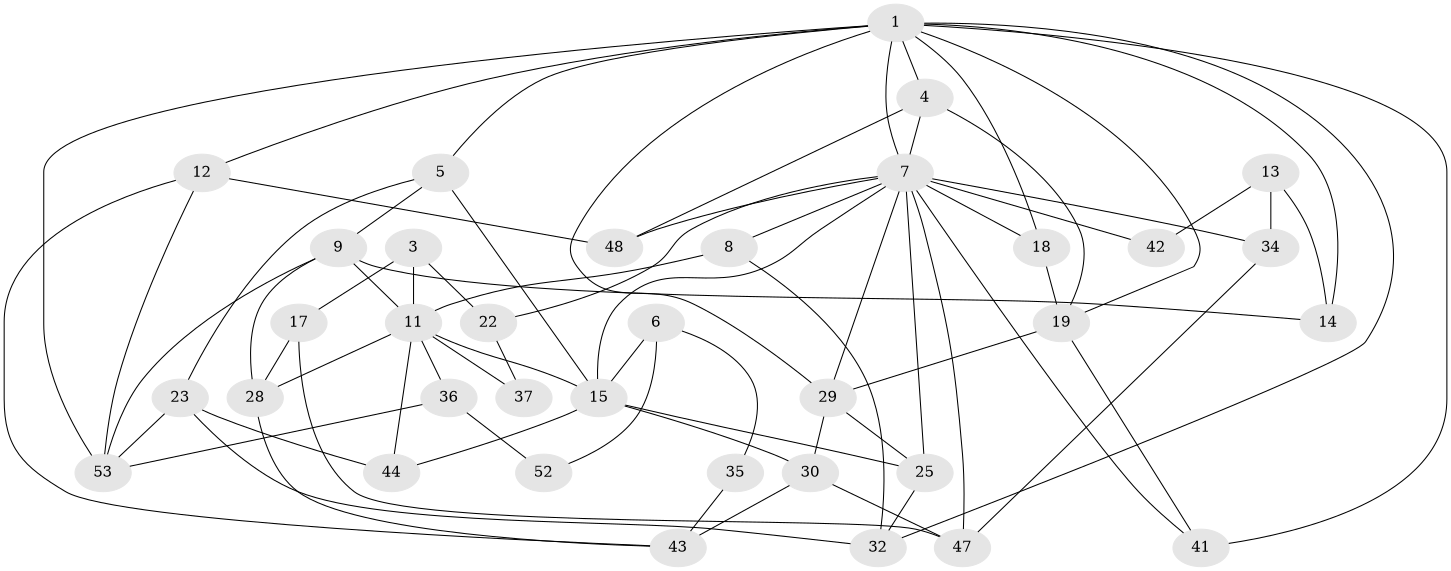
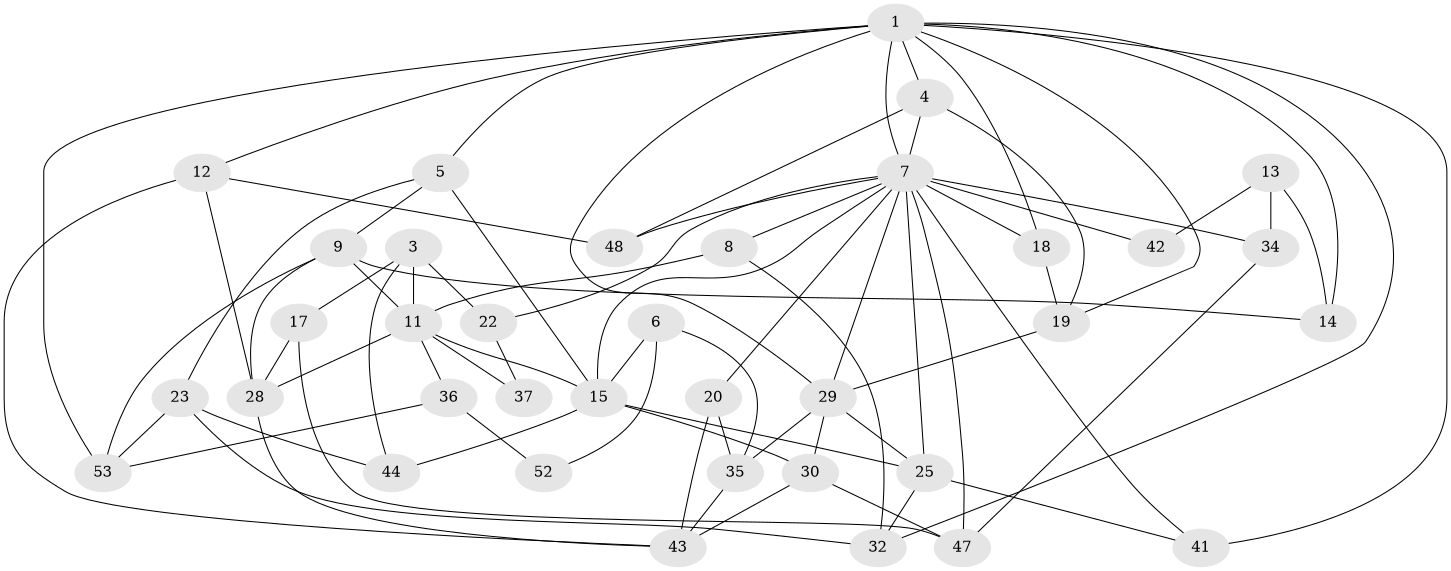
  graph {
    node [color=gray90 style=filled]
    1 [super="+39+16+33"]
    4
    5
    7 [super="+27+40+10"]
    12
    14
    18
    19 [super="+26"]
    n9 [label=29 super="+31"]
    32
    41
    53
    48
    9 [super="+24"]
    15 [super="+49"]
    23
    34
    22
    8
+   20
    25 [super="+45"]
    42
    47
    43
    35
    30
    6
    52
    11 [super="+29"]
    36 [super="+38"]
    28
    37
    3
    17
    44 [super="+46"]
    13
    1 -- 4
    1 -- 5
    1 -- 7
    1 -- 12
    1 -- 14
    1 -- 18
    1 -- 19
    1 -- n9 [weight=2]
    1 -- 32
    1 -- 41 [weight=2]
    1 -- 53 [weight=2]
    4 -- 7
    4 -- 19
    4 -- 48
    5 -- 9
    5 -- 15
    5 -- 23
    7 -- 18
    7 -- n9
    7 -- 41
    7 -- 48
    7 -- 15
    7 -- 34
    7 -- 22
    7 -- 8
+   7 -- 20
    7 -- 25 [weight=2]
    7 -- 42 [weight=2]
    7 -- 47
-   12 -- 53
+   12 -- 28
    12 -- 48
    12 -- 43
    18 -- 19
    19 -- n9
-   19 -- 41 [weight=2]
+   25 -- 41 [weight=2]
    n9 -- 25
+   n9 -- 35
    n9 -- 30
    9 -- 14
    9 -- 53
    9 -- 11
    9 -- 28
    15 -- 25
    15 -- 30
    15 -- 44 [weight=2]
    23 -- 32
    23 -- 53
    23 -- 44
    34 -- 47
    22 -- 37
    8 -- 32
    8 -- 11
+   20 -- 43
+   20 -- 35
    25 -- 32
    35 -- 43
    30 -- 47
    30 -- 43
    6 -- 15
    6 -- 35
    6 -- 52
    11 -- 15
    11 -- 36
    11 -- 28
    11 -- 37
    36 -- 53
    36 -- 52
    28 -- 43
    3 -- 22
    3 -- 11
    3 -- 17
-   11 -- 44
+   3 -- 44
    17 -- 47
    17 -- 28
    13 -- 14
    13 -- 34
    13 -- 42
  }
